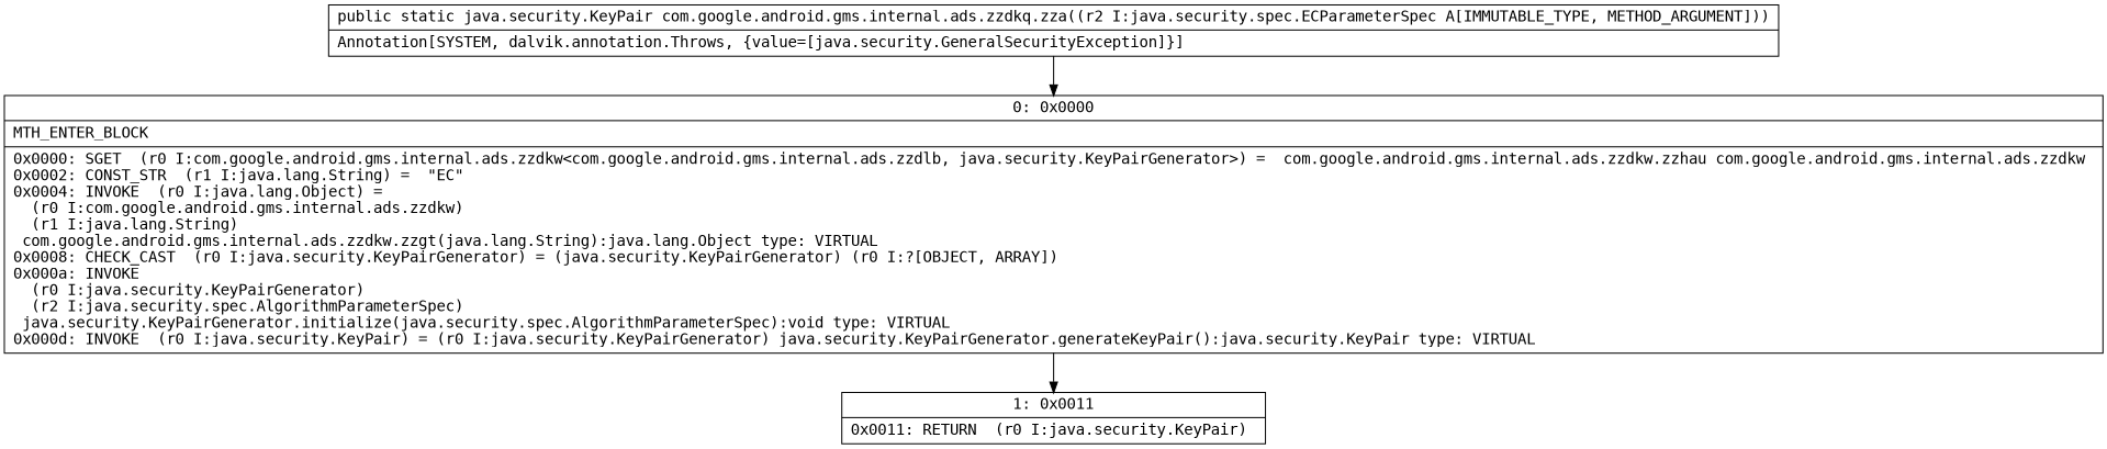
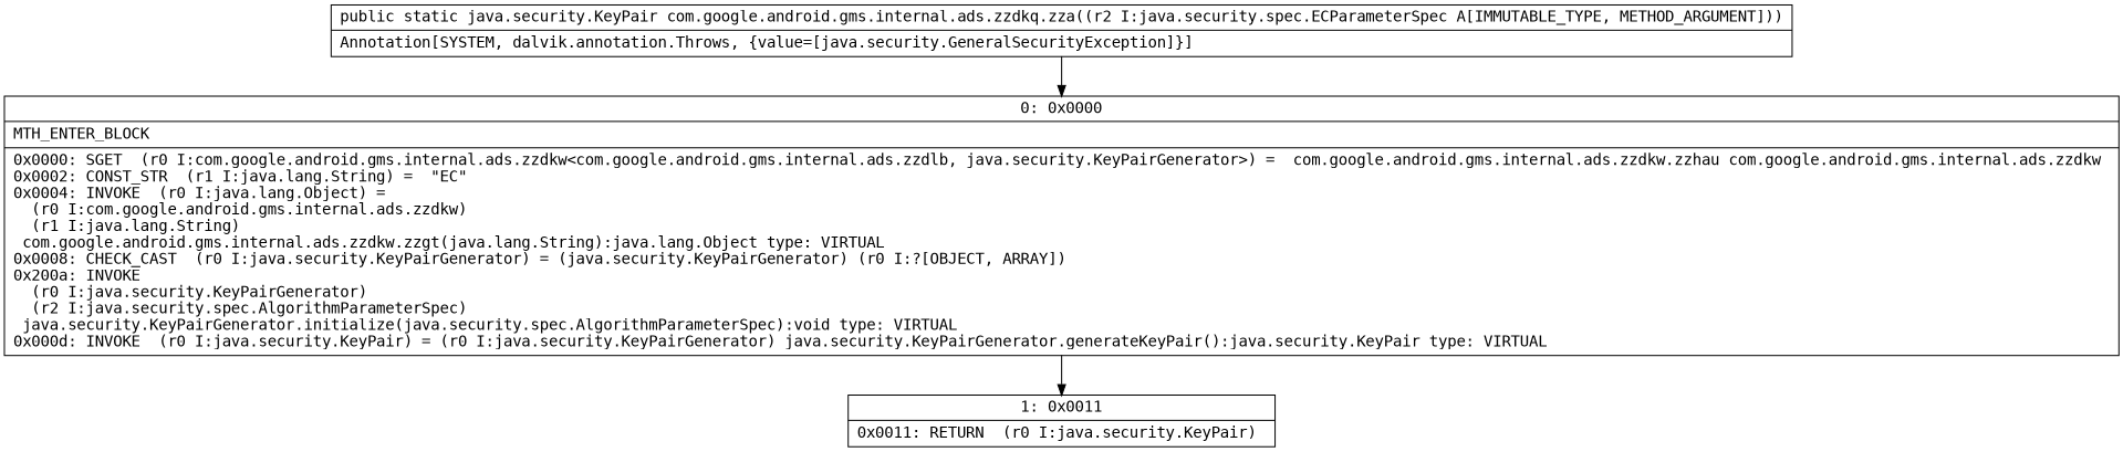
  digraph {
    fontname="DejaVu Sans Mono"
    node [shape=record fontname="DejaVu Sans Mono"]
    edge [fontname="DejaVu Sans Mono"]
-   n1 [label="{0\:\ 0x0000|MTH_ENTER_BLOCK\l|0x0000: SGET  (r0 I:com.google.android.gms.internal.ads.zzdkw\<com.google.android.gms.internal.ads.zzdlb, java.security.KeyPairGenerator\>) =  com.google.android.gms.internal.ads.zzdkw.zzhau com.google.android.gms.internal.ads.zzdkw \l0x0002: CONST_STR  (r1 I:java.lang.String) =  \"EC\" \l0x0004: INVOKE  (r0 I:java.lang.Object) = \l  (r0 I:com.google.android.gms.internal.ads.zzdkw)\l  (r1 I:java.lang.String)\l com.google.android.gms.internal.ads.zzdkw.zzgt(java.lang.String):java.lang.Object type: VIRTUAL \l0x0008: CHECK_CAST  (r0 I:java.security.KeyPairGenerator) = (java.security.KeyPairGenerator) (r0 I:?[OBJECT, ARRAY]) \l0x000a: INVOKE  \l  (r0 I:java.security.KeyPairGenerator)\l  (r2 I:java.security.spec.AlgorithmParameterSpec)\l java.security.KeyPairGenerator.initialize(java.security.spec.AlgorithmParameterSpec):void type: VIRTUAL \l0x000d: INVOKE  (r0 I:java.security.KeyPair) = (r0 I:java.security.KeyPairGenerator) java.security.KeyPairGenerator.generateKeyPair():java.security.KeyPair type: VIRTUAL \l}"]
+   n1 [label="{0\:\ 0x0000|MTH_ENTER_BLOCK\l|0x0000: SGET  (r0 I:com.google.android.gms.internal.ads.zzdkw\<com.google.android.gms.internal.ads.zzdlb, java.security.KeyPairGenerator\>) =  com.google.android.gms.internal.ads.zzdkw.zzhau com.google.android.gms.internal.ads.zzdkw \l0x0002: CONST_STR  (r1 I:java.lang.String) =  \"EC\" \l0x0004: INVOKE  (r0 I:java.lang.Object) = \l  (r0 I:com.google.android.gms.internal.ads.zzdkw)\l  (r1 I:java.lang.String)\l com.google.android.gms.internal.ads.zzdkw.zzgt(java.lang.String):java.lang.Object type: VIRTUAL \l0x0008: CHECK_CAST  (r0 I:java.security.KeyPairGenerator) = (java.security.KeyPairGenerator) (r0 I:?[OBJECT, ARRAY]) \l0x200a: INVOKE  \l  (r0 I:java.security.KeyPairGenerator)\l  (r2 I:java.security.spec.AlgorithmParameterSpec)\l java.security.KeyPairGenerator.initialize(java.security.spec.AlgorithmParameterSpec):void type: VIRTUAL \l0x000d: INVOKE  (r0 I:java.security.KeyPair) = (r0 I:java.security.KeyPairGenerator) java.security.KeyPairGenerator.generateKeyPair():java.security.KeyPair type: VIRTUAL \l}"]
    n2 [label="{1\:\ 0x0011|0x0011: RETURN  (r0 I:java.security.KeyPair) \l}"]
    n3 [label="{public static java.security.KeyPair com.google.android.gms.internal.ads.zzdkq.zza((r2 I:java.security.spec.ECParameterSpec A[IMMUTABLE_TYPE, METHOD_ARGUMENT]))  | Annotation[SYSTEM, dalvik.annotation.Throws, \{value=[java.security.GeneralSecurityException]\}]\l}"]
    n1 -> n2
    n3 -> n1
  }
